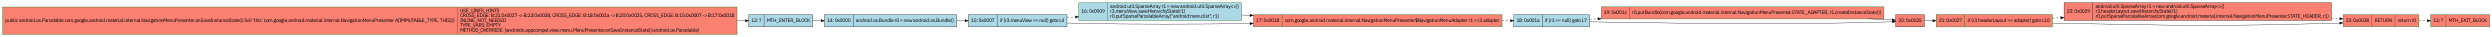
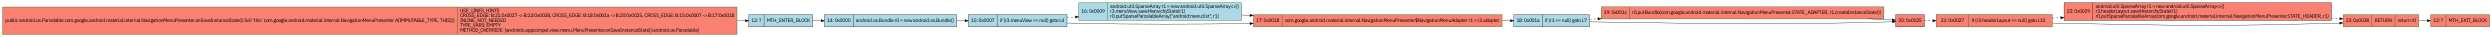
  digraph {
    fontname="IBM Plex Sans"
    rankdir=LR
    node [color=darkgreen fillcolor=salmon fontname="IBM Plex Sans" shape=record style=filled]
    edge [fontname="IBM Plex Sans"]
    n1 [color=black fillcolor=lightblue label="{12\:\ ?|MTH_ENTER_BLOCK\l}"]
    n2 [color=black fillcolor=lightblue label="{14\:\ 0x0000|android.os.Bundle r0 = new android.os.Bundle()\l}"]
    n3 [color=black fillcolor=lightblue label="{15\:\ 0x0007|if (r3.menuView == null) goto L4\l}"]
    n4 [fillcolor=lightblue label="{16\:\ 0x0009|android.util.SparseArray r1 = new android.util.SparseArray\<\>()\lr3.menuView.saveHierarchyState(r1)\lr0.putSparseParcelableArray(\"android:menu:list\", r1)\l}"]
    n5 [label="{17\:\ 0x0018|com.google.android.material.internal.NavigationMenuPresenter$NavigationMenuAdapter r1 = r3.adapter\l}"]
    n6 [color=black fillcolor=lightblue label="{18\:\ 0x001a|if (r1 == null) goto L7\l}"]
    n7 [label="{19\:\ 0x001c|r0.putBundle(com.google.android.material.internal.NavigationMenuPresenter.STATE_ADAPTER, r1.createInstanceState())\l}"]
    n8 [color=black label="{20\:\ 0x0025}"]
-   n9 [label="{21\:\ 0x0027|if (r3.headerLayout == adapter) goto L10\l}"]
+   n9 [label="{21\:\ 0x0027|if (r3.headerLayout == null) goto L10\l}"]
    n10 [color=black label="{22\:\ 0x0029|android.util.SparseArray r1 = new android.util.SparseArray\<\>()\lr3.headerLayout.saveHierarchyState(r1)\lr0.putSparseParcelableArray(com.google.android.material.internal.NavigationMenuPresenter.STATE_HEADER, r1)\l}"]
    n11 [label="{23\:\ 0x0038|RETURN\l|return r0\l}"]
    n12 [label="{13\:\ ?|MTH_EXIT_BLOCK\l}"]
    n13 [label="{public android.os.Parcelable com.google.android.material.internal.NavigationMenuPresenter.onSaveInstanceState((r3v0 'this' com.google.android.material.internal.NavigationMenuPresenter A[IMMUTABLE_TYPE, THIS]))  | USE_LINES_HINTS\lCROSS_EDGE: B:21:0x0027 \-\> B:23:0x0038, CROSS_EDGE: B:18:0x001a \-\> B:20:0x0025, CROSS_EDGE: B:15:0x0007 \-\> B:17:0x0018\lINLINE_NOT_NEEDED\lTYPE_VARS: EMPTY\lMETHOD_OVERRIDE: [androidx.appcompat.view.menu.MenuPresenter.onSaveInstanceState():android.os.Parcelable]\l}"]
    n1 -> n2
    n2 -> n3
    n3 -> n4 [style=dashed]
    n3 -> n5
    n4 -> n5
-   n5 -> n6 [style=dashed]
+   n5 -> n6
    n6 -> n7 [style=dashed]
    n6 -> n8
    n7 -> n8
-   n8 -> n9
+   n8 -> n9 [style=dashed]
    n9 -> n10 [style=dashed]
    n9 -> n11
    n10 -> n11 [style=dashed]
-   n11 -> n12 [style=dashed]
+   n11 -> n12
    n13 -> n1
  }
